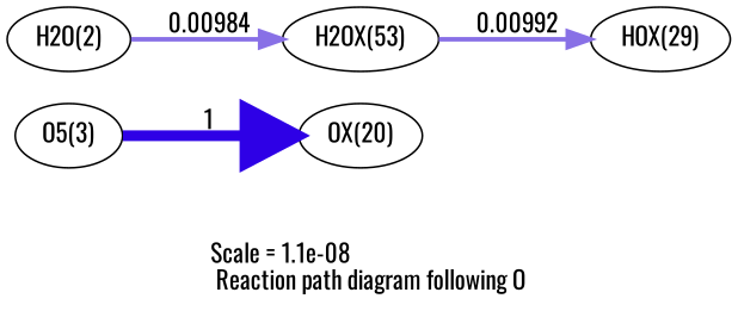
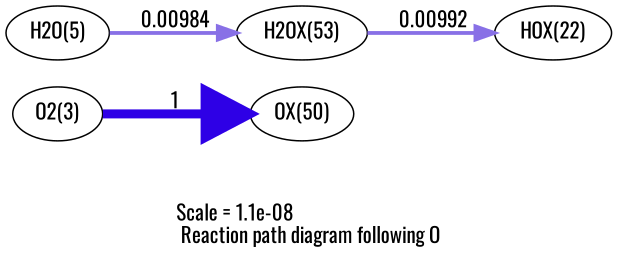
  digraph {
    fontname=Oswald
    label="Scale = 1.1e-08\l Reaction path diagram following O"
    rankdir=LR
    node [fontname=Oswald]
    edge [arrowsize=1.26 color="0.7, 0.51, 0.9" fontname=Oswald]
-   n1 [label="O5(3)"]
-   n2 [label="OX(20)"]
-   n3 [label="HOX(29)"]
+   n1 [label="O2(3)"]
+   n2 [label="OX(50)"]
+   n3 [label="HOX(22)"]
    n4 [label="H2OX(53)"]
-   n5 [label="H2O(2)"]
+   n5 [label="H2O(5)"]
    n1 -> n2 [arrowsize=3 color="0.7, 1.5, 0.9" label=" 1" penwidth=6]
    n4 -> n3 [label=" 0.00992" penwidth=2.52]
    n5 -> n4 [label=" 0.00984" penwidth=2.51]
  }
